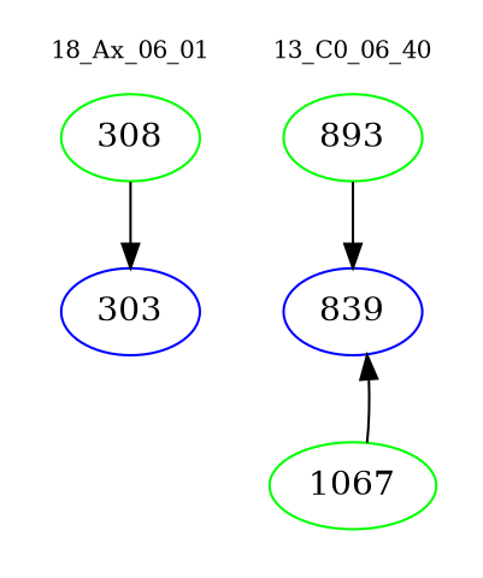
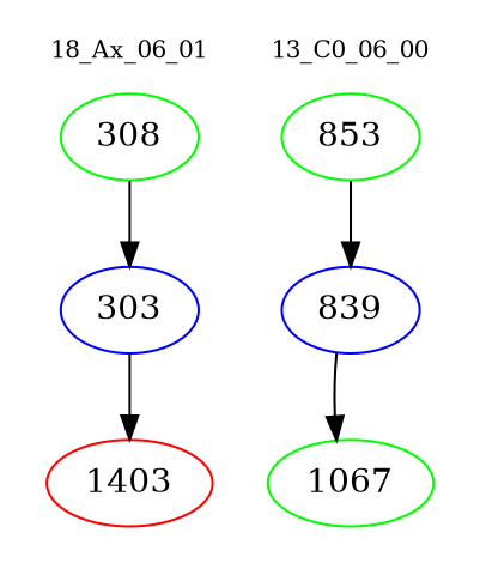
  digraph {
    node [color=green]
    edge [color=black]
    n1 [label=308]
    n2 [color=blue label=303]
-   n4 [label=893]
+   n3 [color=red label=1403]
+   n4 [label=853]
    n5 [color=blue label=839]
    n6 [label=1067]
    subgraph cluster_1 {
      color=white
      fontsize=10
      label="18_Ax_06_01"
      n1
      n2
+     n3
    }
    subgraph cluster_2 {
      color=white
      fontsize=10
-     label="13_C0_06_40"
+     label="13_C0_06_00"
      n4
      n5
      n6
    }
    n1 -> n2
+   n2 -> n3
    n4 -> n5
-   n6 -> n5
+   n5 -> n6
  }
